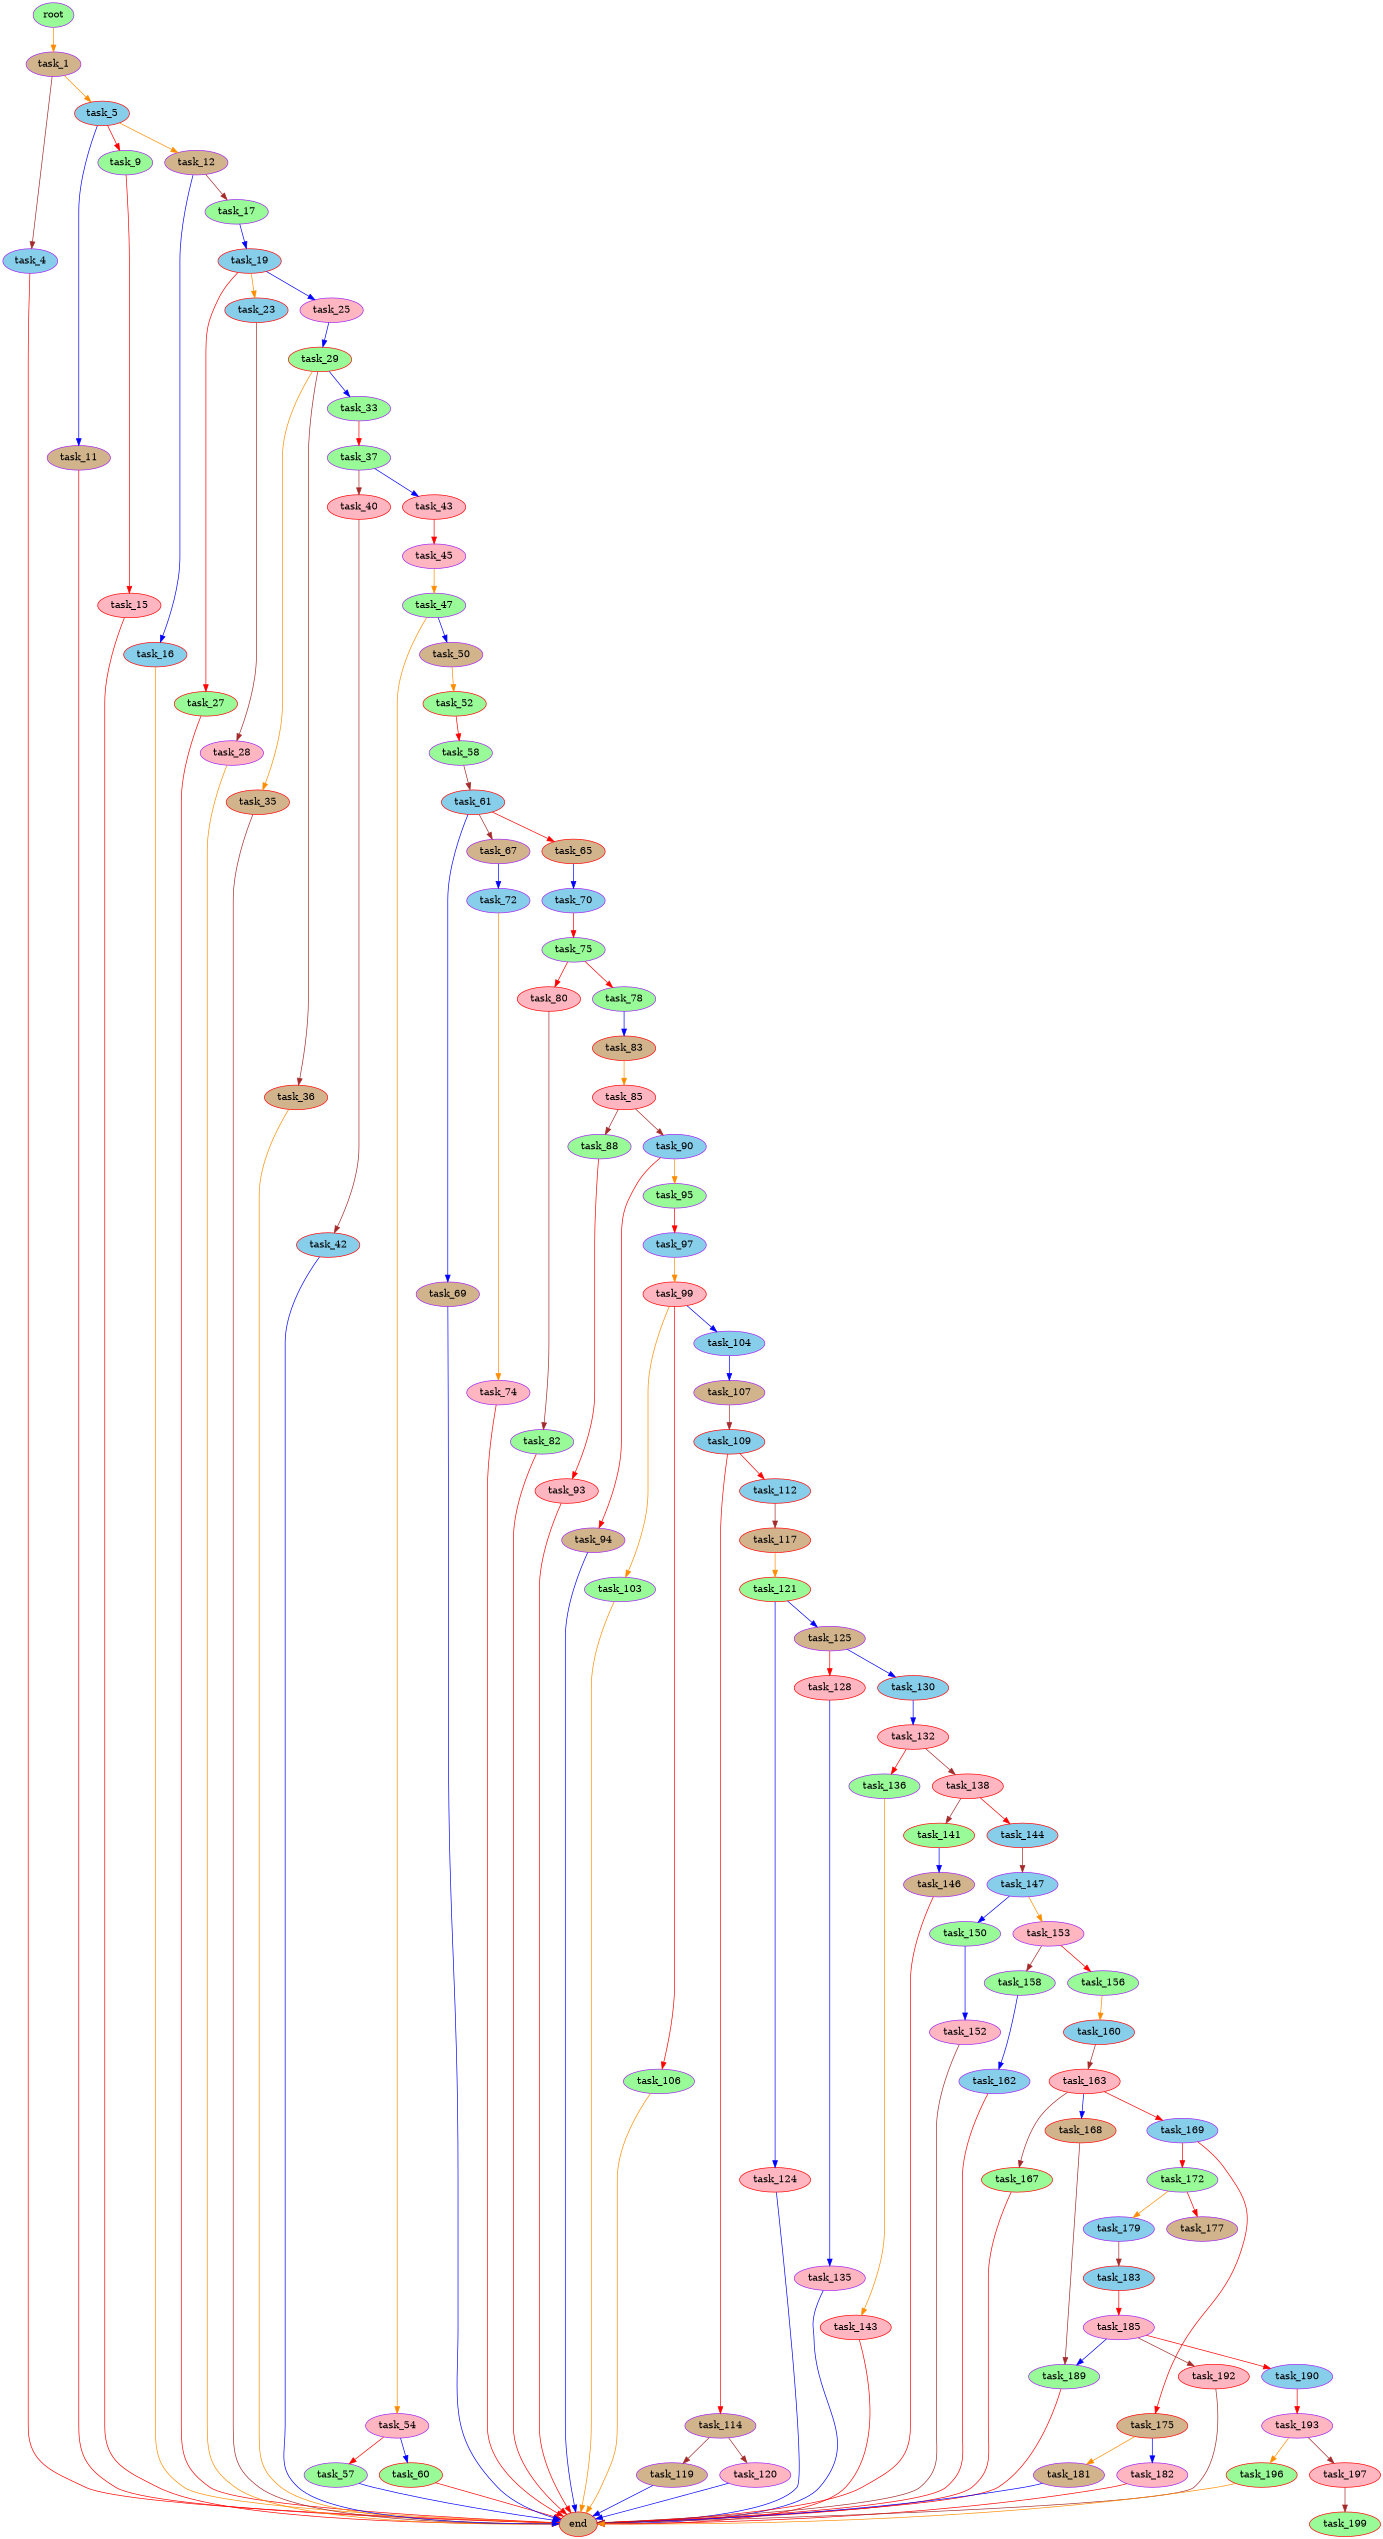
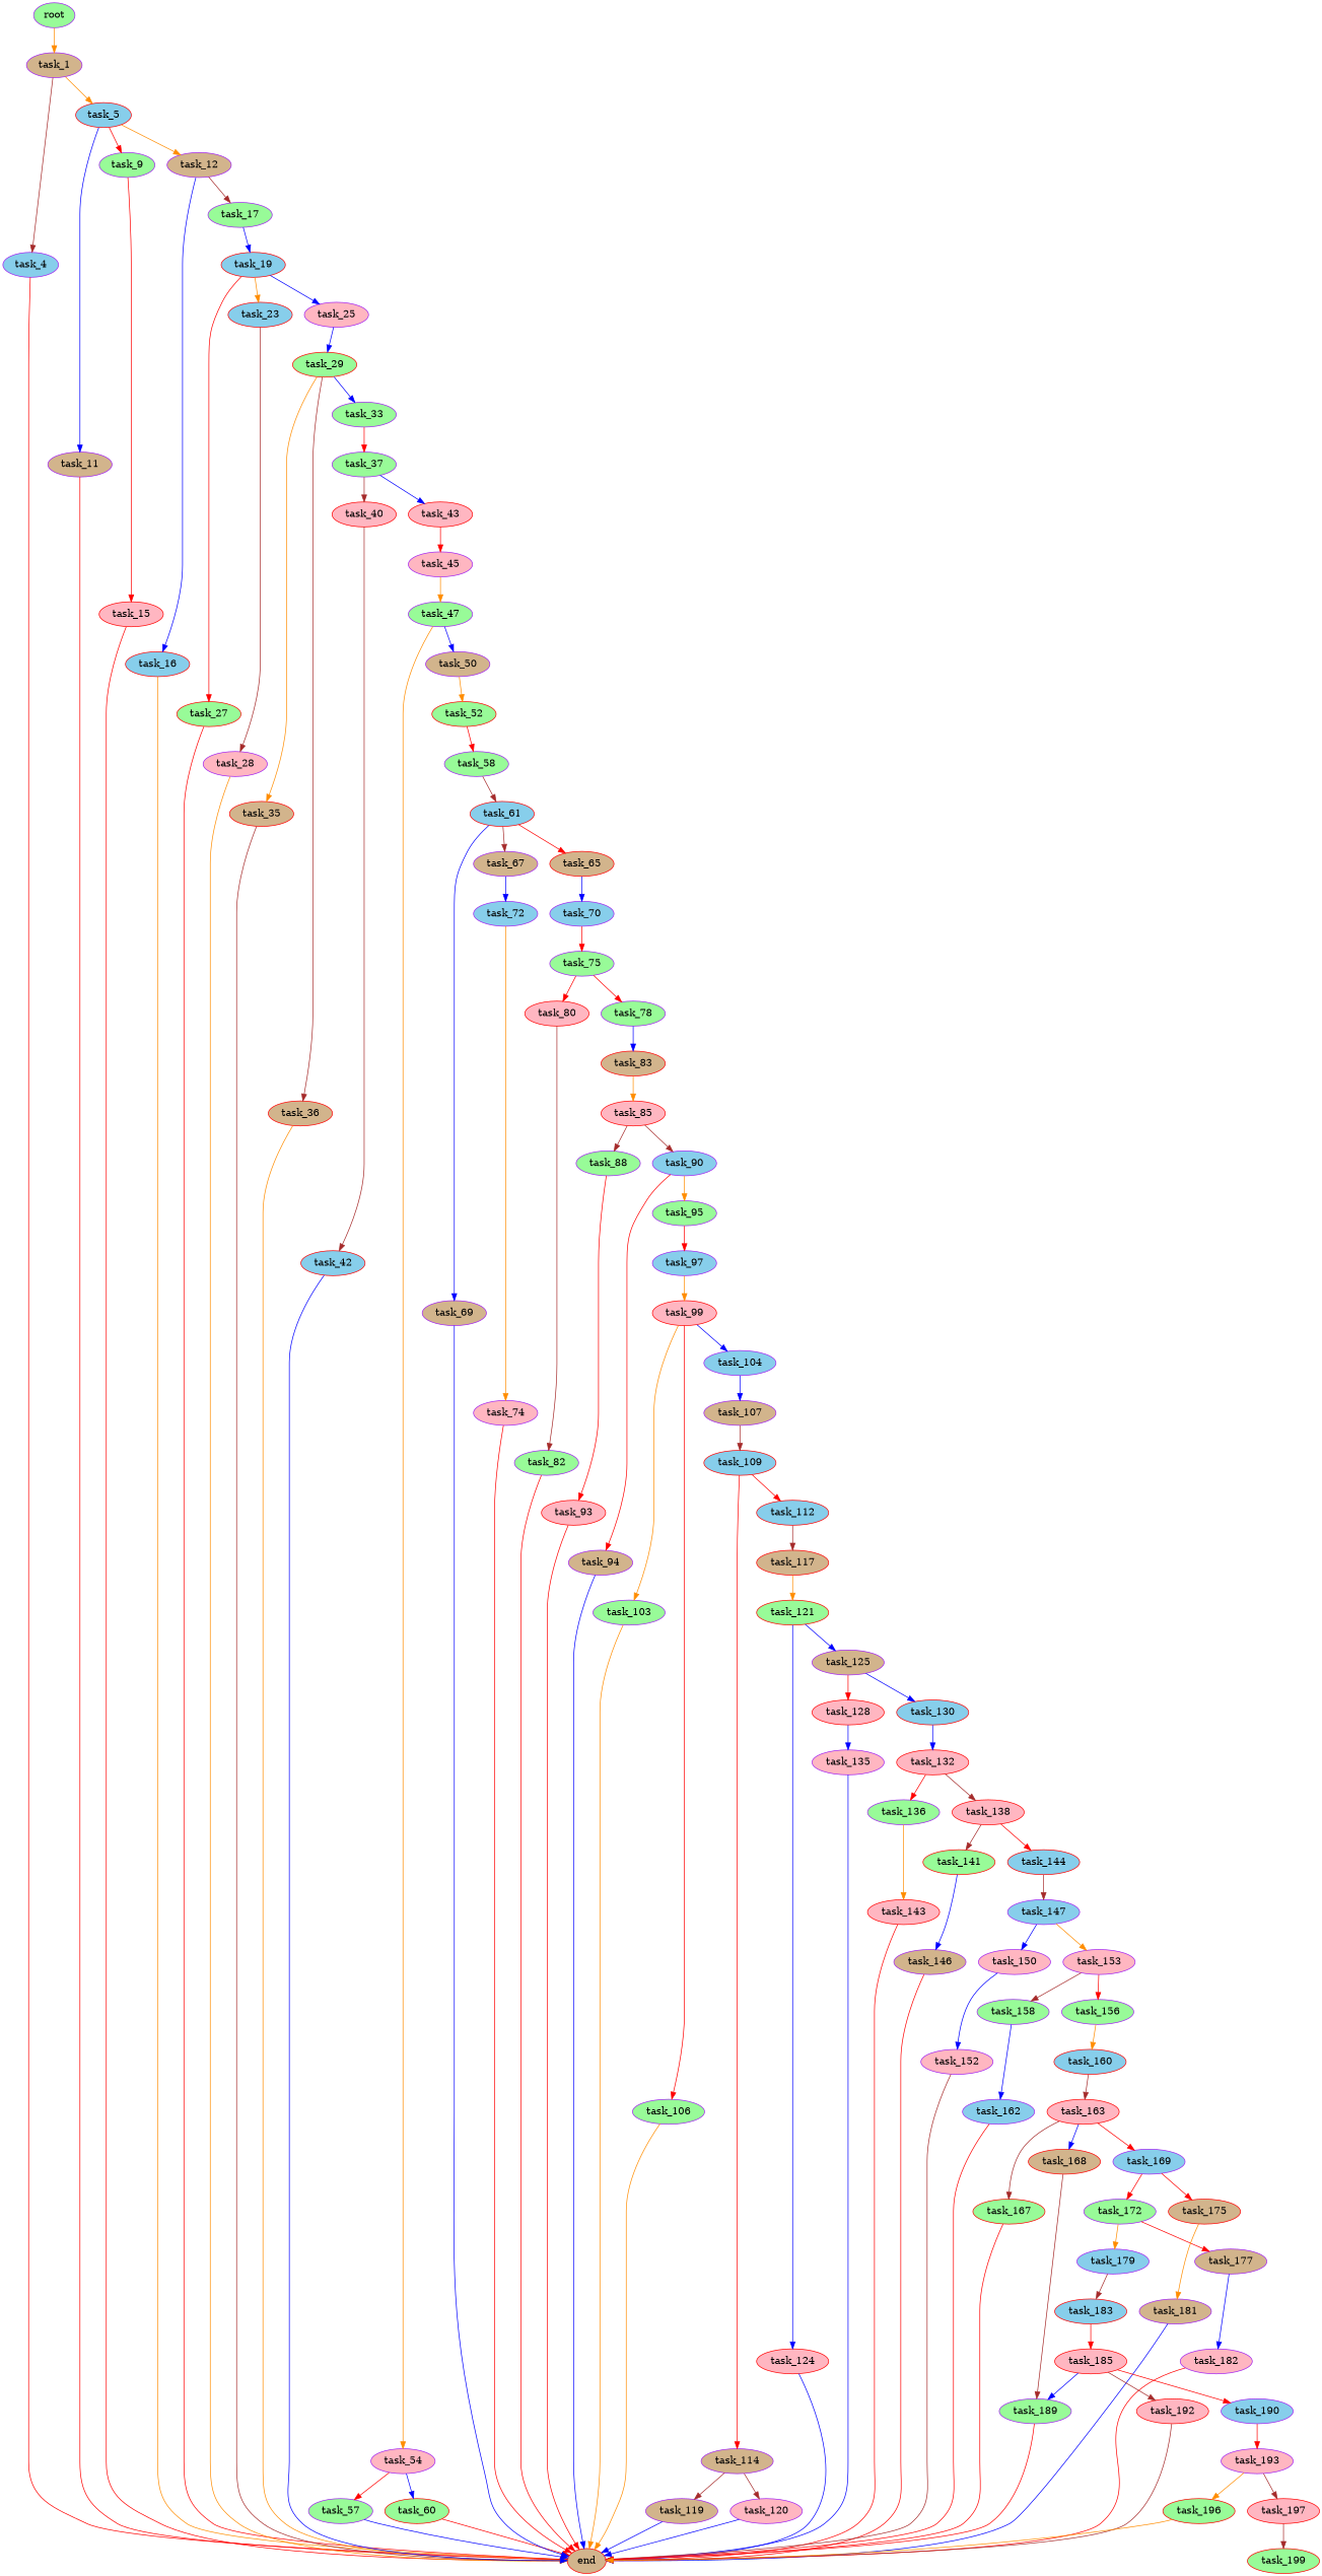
  digraph {
    node [color=purple fillcolor=palegreen style=filled]
    edge [color=red]
    task_1 [fillcolor=tan]
    root
    task_4 [fillcolor=skyblue]
    task_5 [color=red fillcolor=skyblue]
    end [color=red fillcolor=tan]
    task_9
    task_11 [fillcolor=tan]
    task_12 [fillcolor=tan]
    task_15 [color=red fillcolor=lightpink]
    task_16 [color=red fillcolor=skyblue]
    task_17
    task_19 [color=red fillcolor=skyblue]
    task_23 [color=red fillcolor=skyblue]
    task_25 [fillcolor=lightpink]
    task_27 [color=red]
    task_28 [fillcolor=lightpink]
    task_29 [color=red]
    task_33
    task_35 [color=red fillcolor=tan]
    task_36 [color=red fillcolor=tan]
    task_37
    task_40 [color=red fillcolor=lightpink]
    task_43 [color=red fillcolor=lightpink]
    task_42 [color=red fillcolor=skyblue]
    task_45 [fillcolor=lightpink]
    task_47
    task_50 [fillcolor=tan]
    task_54 [fillcolor=lightpink]
    task_52 [color=red]
    task_57
    task_60 [color=red]
    task_58
    task_61 [color=red fillcolor=skyblue]
    task_65 [color=red fillcolor=tan]
    task_67 [fillcolor=tan]
    task_69 [fillcolor=tan]
    task_70 [fillcolor=skyblue]
    task_72 [fillcolor=skyblue]
    task_75
    task_74 [fillcolor=lightpink]
    task_78
    task_80 [color=red fillcolor=lightpink]
    task_83 [color=red fillcolor=tan]
    task_82
    task_85 [color=red fillcolor=lightpink]
    task_88
    task_90 [fillcolor=skyblue]
    task_93 [color=red fillcolor=lightpink]
    task_94 [fillcolor=tan]
    task_95
    task_97 [fillcolor=skyblue]
    task_99 [color=red fillcolor=lightpink]
    task_103
    task_104 [fillcolor=skyblue]
    task_106
    task_107 [fillcolor=tan]
    task_109 [color=red fillcolor=skyblue]
    task_112 [color=red fillcolor=skyblue]
    task_114 [fillcolor=tan]
    task_117 [color=red fillcolor=tan]
    task_119 [fillcolor=tan]
    task_120 [fillcolor=lightpink]
    task_121 [color=red]
    task_124 [color=red fillcolor=lightpink]
    task_125 [fillcolor=tan]
    task_128 [color=red fillcolor=lightpink]
    task_130 [color=red fillcolor=skyblue]
    task_135 [fillcolor=lightpink]
    task_132 [color=red fillcolor=lightpink]
    task_136
    task_138 [color=red fillcolor=lightpink]
    task_143 [color=red fillcolor=lightpink]
    task_141 [color=red]
    task_144 [color=red fillcolor=skyblue]
    task_146 [fillcolor=tan]
    task_147 [fillcolor=skyblue]
-   task_150
+   task_150 [fillcolor=lightpink]
    task_153 [fillcolor=lightpink]
    task_152 [fillcolor=lightpink]
    task_156
    task_158
    task_160 [color=red fillcolor=skyblue]
    task_162 [fillcolor=skyblue]
    task_163 [color=red fillcolor=lightpink]
    task_167 [color=red]
    task_168 [color=red fillcolor=tan]
    task_169 [fillcolor=skyblue]
    task_189
    task_172
    task_175 [color=red fillcolor=tan]
    task_177 [fillcolor=tan]
    task_179 [fillcolor=skyblue]
    task_181 [fillcolor=tan]
    task_182 [fillcolor=lightpink]
    task_183 [color=red fillcolor=skyblue]
-   task_185 [fillcolor=lightpink]
+   task_185 [color=red fillcolor=lightpink]
    task_190 [fillcolor=skyblue]
    task_192 [color=red fillcolor=lightpink]
    task_193 [fillcolor=lightpink]
    task_196 [color=red]
    task_197 [color=red fillcolor=lightpink]
    task_199 [color=red]
    task_1 -> task_4 [color=brown]
    task_1 -> task_5 [color=darkorange]
    root -> task_1 [color=darkorange]
    task_4 -> end
    task_5 -> task_9
    task_5 -> task_11 [color=blue]
    task_5 -> task_12 [color=darkorange]
    task_9 -> task_15
    task_11 -> end
    task_12 -> task_16 [color=blue]
    task_12 -> task_17 [color=brown]
    task_15 -> end
    task_16 -> end [color=darkorange]
    task_17 -> task_19 [color=blue]
    task_19 -> task_23 [color=darkorange]
    task_19 -> task_25 [color=blue]
    task_19 -> task_27
    task_23 -> task_28 [color=brown]
    task_25 -> task_29 [color=blue]
    task_27 -> end
    task_28 -> end [color=darkorange]
    task_29 -> task_33 [color=blue]
    task_29 -> task_35 [color=darkorange]
    task_29 -> task_36 [color=brown]
    task_33 -> task_37
    task_35 -> end [color=brown]
    task_36 -> end [color=darkorange]
    task_37 -> task_40 [color=brown]
    task_37 -> task_43 [color=blue]
    task_40 -> task_42 [color=brown]
    task_43 -> task_45
    task_42 -> end [color=blue]
    task_45 -> task_47 [color=darkorange]
    task_47 -> task_50 [color=blue]
    task_47 -> task_54 [color=darkorange]
    task_50 -> task_52 [color=darkorange]
    task_54 -> task_57
    task_54 -> task_60 [color=blue]
    task_52 -> task_58
    task_57 -> end [color=blue]
    task_60 -> end
    task_58 -> task_61 [color=brown]
    task_61 -> task_65
    task_61 -> task_67 [color=brown]
    task_61 -> task_69 [color=blue]
    task_65 -> task_70 [color=blue]
    task_67 -> task_72 [color=blue]
    task_69 -> end [color=blue]
    task_70 -> task_75
    task_72 -> task_74 [color=darkorange]
    task_75 -> task_78
    task_75 -> task_80
    task_74 -> end
    task_78 -> task_83 [color=blue]
    task_80 -> task_82 [color=brown]
    task_83 -> task_85 [color=darkorange]
    task_82 -> end
    task_85 -> task_88 [color=brown]
    task_85 -> task_90 [color=brown]
    task_88 -> task_93
    task_90 -> task_94
    task_90 -> task_95 [color=darkorange]
    task_93 -> end
    task_94 -> end [color=blue]
    task_95 -> task_97
    task_97 -> task_99 [color=darkorange]
    task_99 -> task_103 [color=darkorange]
    task_99 -> task_104 [color=blue]
    task_99 -> task_106
    task_103 -> end [color=darkorange]
    task_104 -> task_107 [color=blue]
    task_106 -> end [color=darkorange]
    task_107 -> task_109 [color=brown]
    task_109 -> task_112
    task_109 -> task_114
    task_112 -> task_117 [color=brown]
    task_114 -> task_119 [color=brown]
    task_114 -> task_120 [color=brown]
    task_117 -> task_121 [color=darkorange]
    task_119 -> end [color=blue]
    task_120 -> end [color=blue]
    task_121 -> task_124 [color=blue]
    task_121 -> task_125 [color=blue]
    task_124 -> end [color=blue]
    task_125 -> task_128
    task_125 -> task_130 [color=blue]
    task_128 -> task_135 [color=blue]
    task_130 -> task_132 [color=blue]
    task_135 -> end [color=blue]
    task_132 -> task_136
    task_132 -> task_138 [color=brown]
    task_136 -> task_143 [color=darkorange]
    task_138 -> task_141 [color=brown]
    task_138 -> task_144
    task_143 -> end
    task_141 -> task_146 [color=blue]
    task_144 -> task_147 [color=brown]
    task_146 -> end
    task_147 -> task_150 [color=blue]
    task_147 -> task_153 [color=darkorange]
    task_150 -> task_152 [color=blue]
    task_153 -> task_156
    task_153 -> task_158 [color=brown]
    task_152 -> end [color=brown]
    task_156 -> task_160 [color=darkorange]
    task_158 -> task_162 [color=blue]
    task_160 -> task_163 [color=brown]
    task_162 -> end
    task_163 -> task_167 [color=brown]
    task_163 -> task_168 [color=blue]
    task_163 -> task_169
    task_167 -> end
    task_168 -> task_189 [color=brown]
    task_169 -> task_172
    task_169 -> task_175
    task_189 -> end
    task_172 -> task_177
    task_172 -> task_179 [color=darkorange]
    task_175 -> task_181 [color=darkorange]
-   task_175 -> task_182 [color=blue]
+   task_177 -> task_182 [color=blue]
    task_179 -> task_183 [color=brown]
    task_181 -> end [color=blue]
    task_182 -> end
    task_183 -> task_185
    task_185 -> task_189 [color=blue]
    task_185 -> task_190
    task_185 -> task_192 [color=brown]
    task_190 -> task_193
    task_192 -> end [color=brown]
    task_193 -> task_196 [color=darkorange]
    task_193 -> task_197 [color=brown]
    task_196 -> end [color=darkorange]
    task_197 -> task_199 [color=brown]
  }
